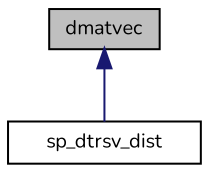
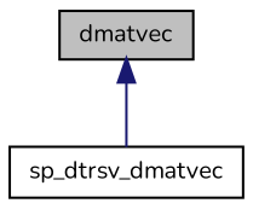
  digraph {
    rankdir=TB
    fontname=Nunito
    node [color=black fontname=Nunito fontsize=10 shape=record style=filled]
    n1 [fillcolor=grey75 fontcolor=black height=0.2 label=dmatvec width=0.4]
-   n2 [fillcolor=white height=0.2 label=sp_dtrsv_dist width=0.4]
+   n2 [fillcolor=white height=0.2 label=sp_dtrsv_dmatvec width=0.4]
    n1 -> n2 [color=midnightblue dir=back fontname=Nunito fontsize=10 labelfontname=Helvetica labelfontsize=10 style=solid]
  }
